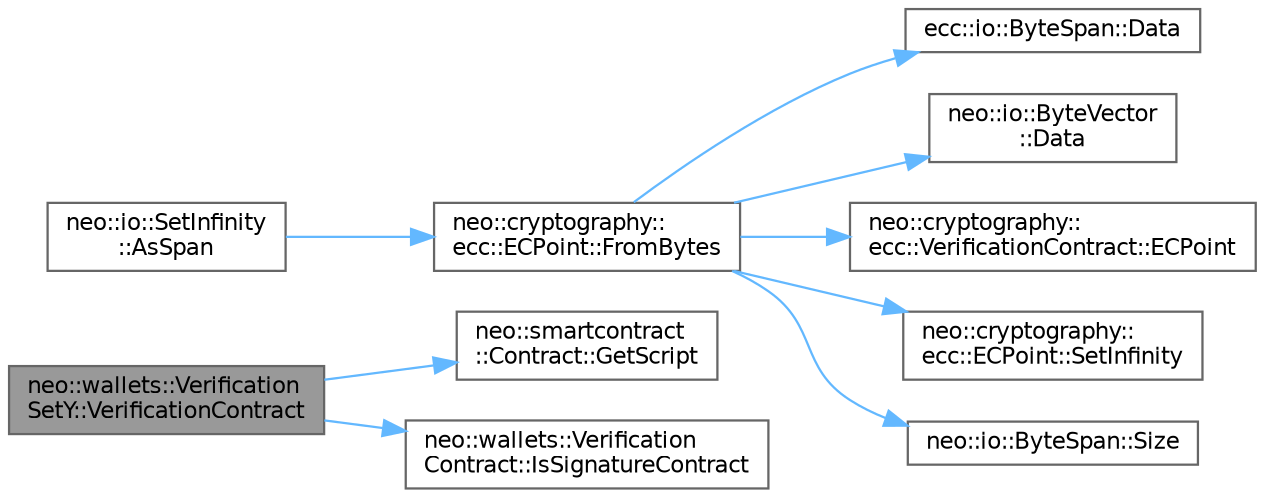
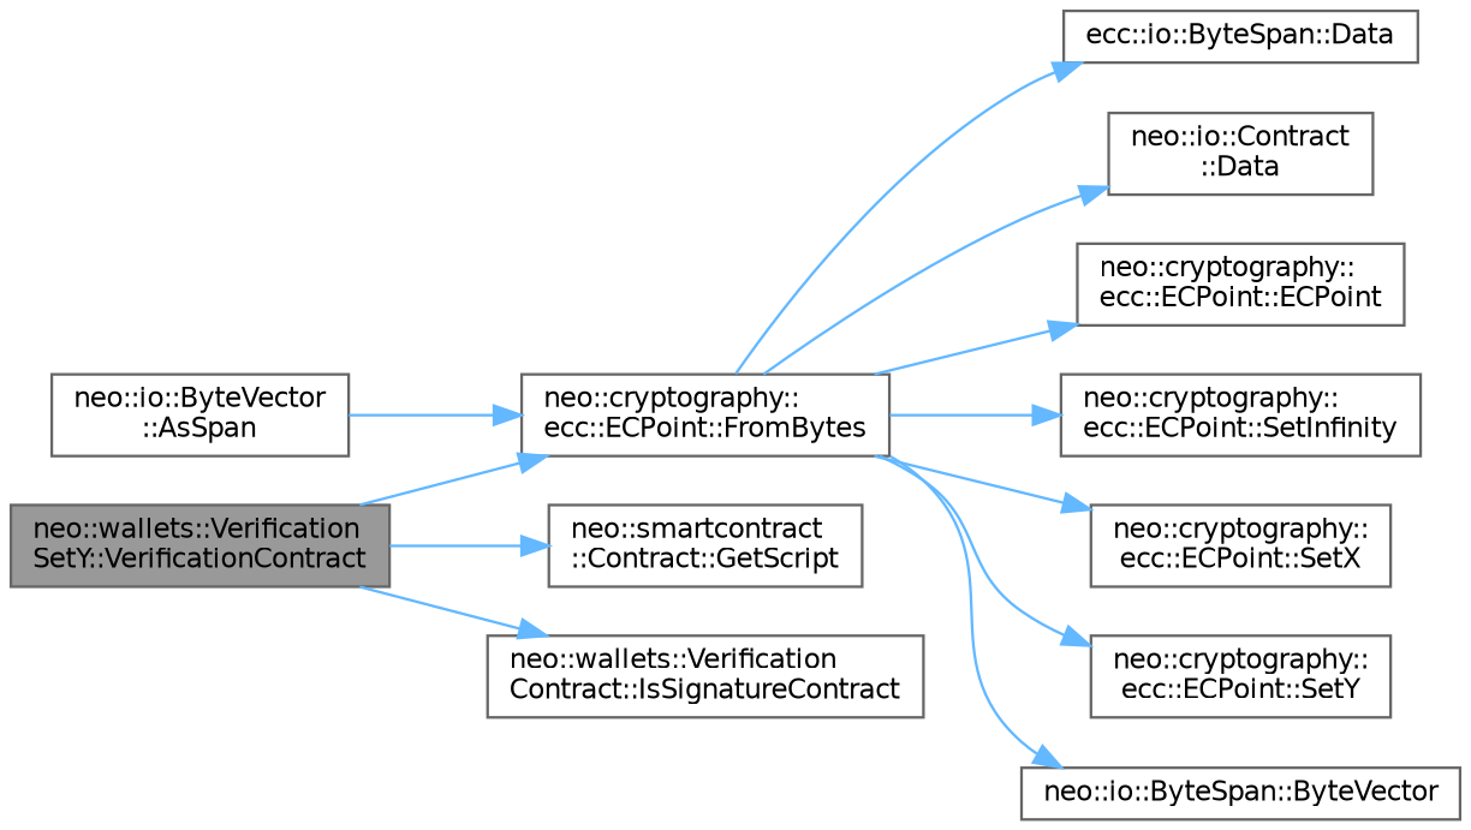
  digraph {
    rankdir=LR
    node [color=grey40 fillcolor=white fontname=Helvetica fontsize=10 shape=box style=filled]
    edge [color=steelblue1 fontname=Helvetica fontsize=10 labelfontname=Helvetica labelfontsize=10 style=solid]
    n1 [color=gray40 fillcolor=grey60 fontcolor=black height=0.2 label="neo::wallets::Verification\lSetY::VerificationContract" width=0.4]
    n2 [height=0.2 label="neo::cryptography::\lecc::ECPoint::FromBytes" width=0.4]
    n3 [height=0.2 label="neo::smartcontract\l::Contract::GetScript" width=0.4]
    n4 [height=0.2 label="neo::wallets::Verification\lContract::IsSignatureContract" width=0.4]
    n5 [height=0.2 label="ecc::io::ByteSpan::Data" width=0.4]
-   n6 [height=0.2 label="neo::io::ByteVector\l::Data" width=0.4]
-   n7 [height=0.2 label="neo::cryptography::\lecc::VerificationContract::ECPoint" width=0.4]
+   n6 [height=0.2 label="neo::io::Contract\l::Data" width=0.4]
+   n7 [height=0.2 label="neo::cryptography::\lecc::ECPoint::ECPoint" width=0.4]
    n8 [height=0.2 label="neo::cryptography::\lecc::ECPoint::SetInfinity" width=0.4]
-   n11 [height=0.2 label="neo::io::ByteSpan::Size" width=0.4]
-   n12 [height=0.2 label="neo::io::SetInfinity\l::AsSpan" width=0.4]
+   n9 [height=0.2 label="neo::cryptography::\lecc::ECPoint::SetX" width=0.4]
+   n10 [height=0.2 label="neo::cryptography::\lecc::ECPoint::SetY" width=0.4]
+   n11 [height=0.2 label="neo::io::ByteSpan::ByteVector" width=0.4]
+   n12 [height=0.2 label="neo::io::ByteVector\l::AsSpan" width=0.4]
+   n1 -> n2
    n1 -> n3
    n1 -> n4
    n2 -> n5
    n2 -> n6
    n2 -> n7
    n2 -> n8
+   n2 -> n9
+   n2 -> n10
    n2 -> n11
    n12 -> n2
  }
